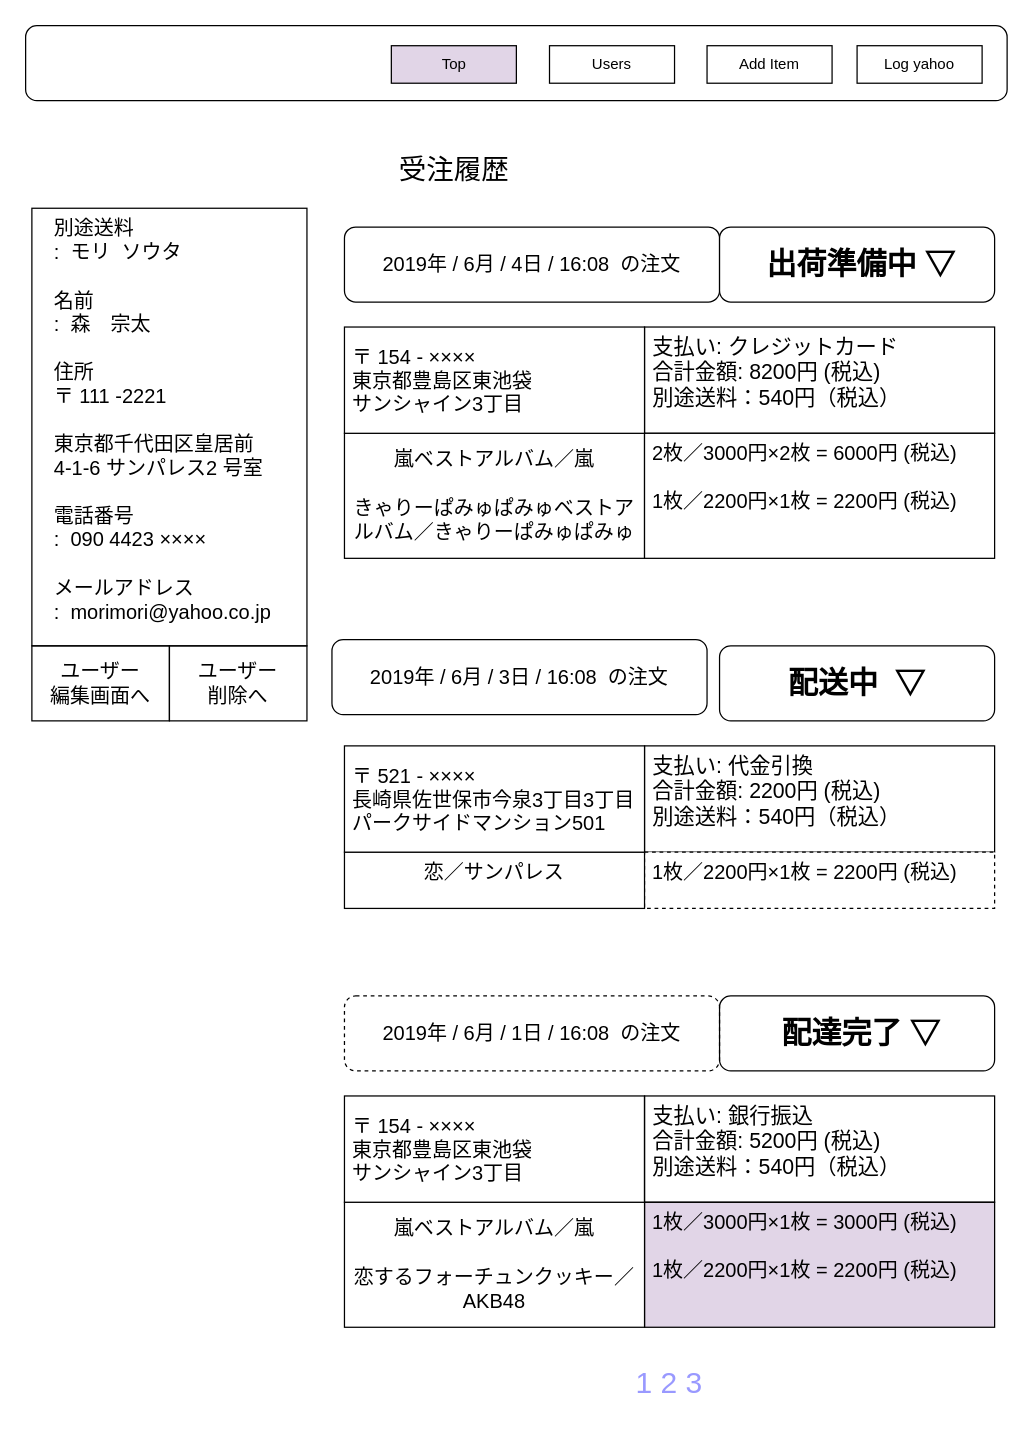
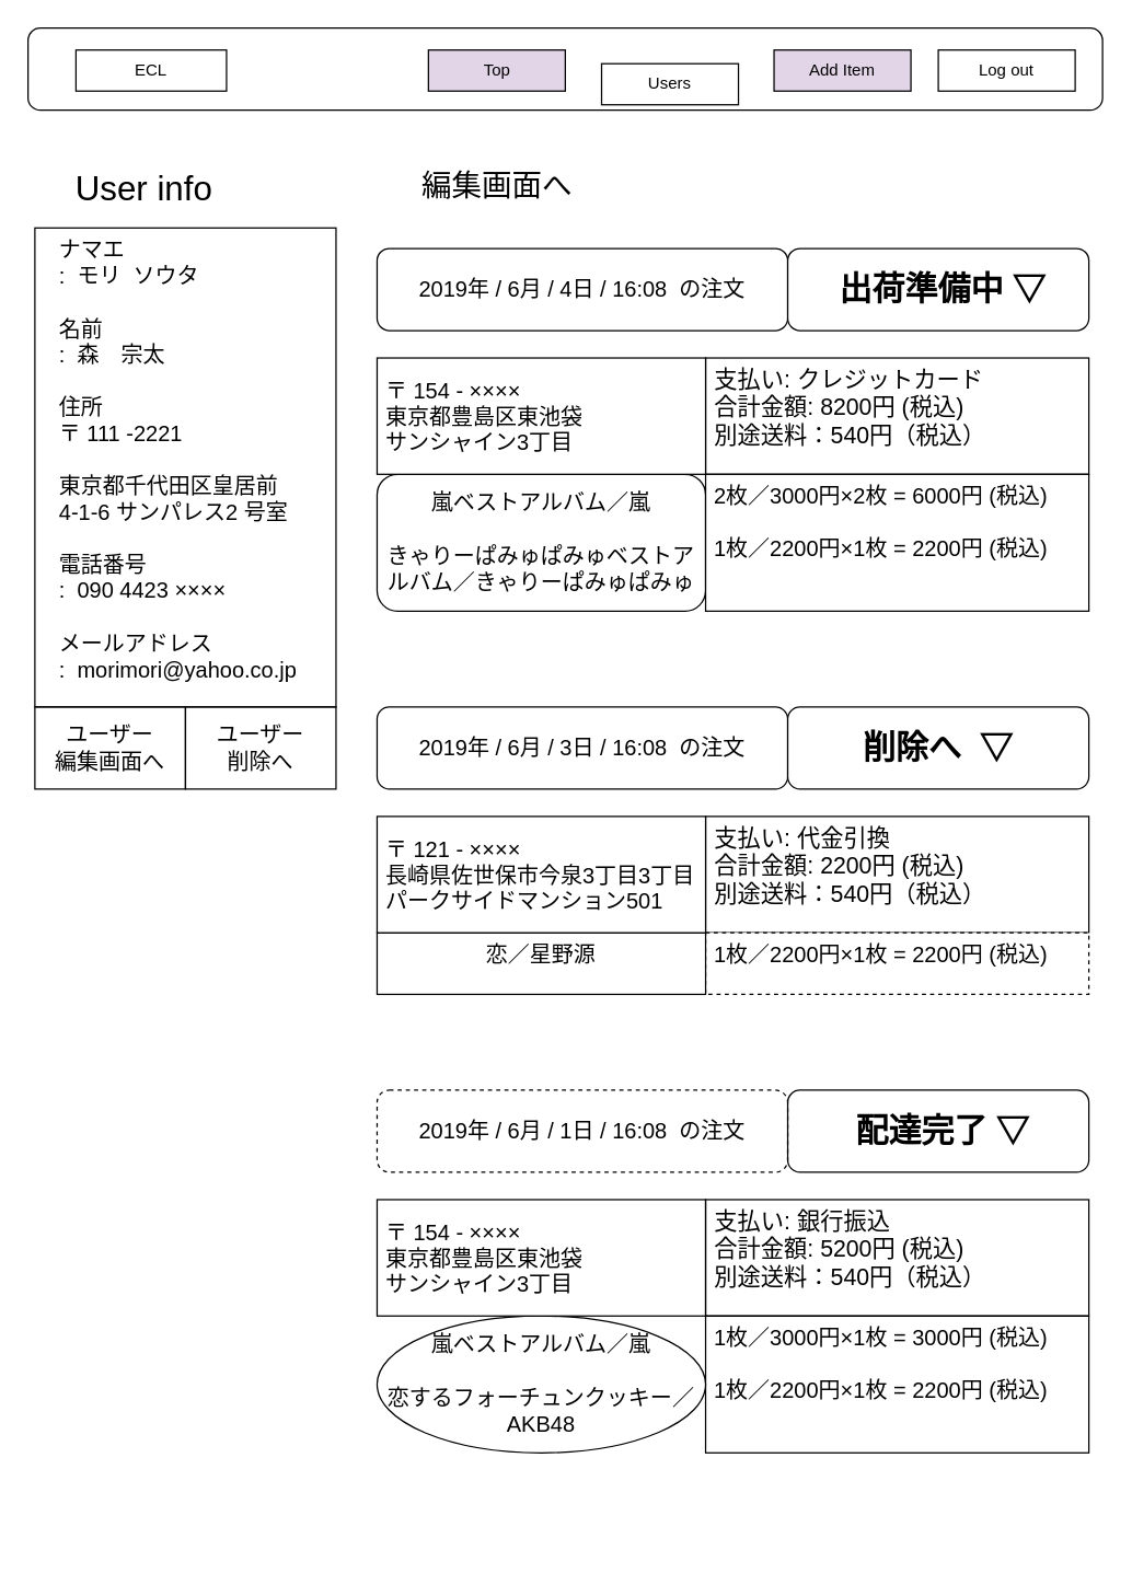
  <mxCell id="0" />
  <mxCell id="1" parent="0" />
  <mxCell id="2" value="" style="rounded=1;whiteSpace=wrap;html=1;" parent="1" vertex="1"><mxGeometry x="20" y="20" width="785" height="60" as="geometry" /></mxCell>
+ <mxCell id="3" value="ECL" style="rounded=0;whiteSpace=wrap;html=1;" parent="1" vertex="1"><mxGeometry x="55" y="36" width="110" height="30" as="geometry" /></mxCell>
  <mxCell id="4" value="Top" style="rounded=0;whiteSpace=wrap;html=1;fillColor=#e1d5e7;" parent="1" vertex="1"><mxGeometry x="312.5" y="36" width="100" height="30" as="geometry" /></mxCell>
- <mxCell id="5" value="Add Item" style="rounded=0;whiteSpace=wrap;html=1;" parent="1" vertex="1"><mxGeometry x="565" y="36" width="100" height="30" as="geometry" /></mxCell>
- <mxCell id="6" value="Log yahoo" style="rounded=0;whiteSpace=wrap;html=1;" parent="1" vertex="1"><mxGeometry x="685" y="36" width="100" height="30" as="geometry" /></mxCell>
- <mxCell id="7" value="Users" style="rounded=0;whiteSpace=wrap;html=1;" parent="1" vertex="1"><mxGeometry x="439" y="36" width="100" height="30" as="geometry" /></mxCell>
- <mxCell id="9" value="&lt;div style=&quot;text-align: left&quot;&gt;&lt;span style=&quot;font-size: 16px&quot;&gt;　別途送料&lt;/span&gt;&lt;/div&gt;&lt;div style=&quot;text-align: left&quot;&gt;&lt;span style=&quot;font-size: 16px&quot;&gt;　:&amp;nbsp; モリ&amp;nbsp; ソウタ&lt;/span&gt;&lt;/div&gt;&lt;div style=&quot;text-align: left&quot;&gt;&lt;span style=&quot;font-size: 16px&quot;&gt;&lt;br&gt;&lt;/span&gt;&lt;/div&gt;&lt;div style=&quot;text-align: left&quot;&gt;&lt;span style=&quot;font-size: 16px&quot;&gt;　名前&lt;/span&gt;&lt;/div&gt;&lt;div style=&quot;text-align: left&quot;&gt;&lt;span style=&quot;font-size: 16px&quot;&gt;　:&amp;nbsp; 森　宗太&lt;/span&gt;&lt;/div&gt;&lt;div style=&quot;text-align: left&quot;&gt;&lt;span style=&quot;font-size: 16px&quot;&gt;&lt;br&gt;&lt;/span&gt;&lt;/div&gt;&lt;div style=&quot;text-align: left&quot;&gt;&lt;span style=&quot;font-size: 16px&quot;&gt;　住所&lt;/span&gt;&lt;/div&gt;&lt;div style=&quot;text-align: left&quot;&gt;&lt;span style=&quot;font-size: 16px&quot;&gt;　〒 111 -2221&lt;/span&gt;&lt;/div&gt;&lt;div style=&quot;text-align: left&quot;&gt;&lt;span style=&quot;font-size: 16px&quot;&gt;　&lt;/span&gt;&lt;/div&gt;&lt;div style=&quot;text-align: left&quot;&gt;&lt;span style=&quot;font-size: 16px&quot;&gt;　東京都千代田区皇居前&lt;/span&gt;&lt;/div&gt;&lt;div style=&quot;text-align: left&quot;&gt;&lt;span style=&quot;font-size: 16px&quot;&gt;　4-1-6 サンパレス2 号室&lt;/span&gt;&lt;/div&gt;&lt;div style=&quot;text-align: left&quot;&gt;&lt;span style=&quot;font-size: 16px&quot;&gt;&lt;br&gt;&lt;/span&gt;&lt;/div&gt;&lt;div style=&quot;text-align: left&quot;&gt;&lt;span style=&quot;font-size: 16px&quot;&gt;　電話番号&lt;/span&gt;&lt;/div&gt;&lt;div style=&quot;text-align: left&quot;&gt;&lt;span style=&quot;font-size: 16px&quot;&gt;　:&amp;nbsp; 090 4423 ××××&lt;/span&gt;&lt;/div&gt;&lt;div style=&quot;text-align: left&quot;&gt;&lt;span style=&quot;font-size: 16px&quot;&gt;&lt;br&gt;&lt;/span&gt;&lt;/div&gt;&lt;div style=&quot;text-align: left&quot;&gt;&lt;span style=&quot;font-size: 16px&quot;&gt;　メールアドレス&lt;/span&gt;&lt;/div&gt;&lt;div style=&quot;text-align: left&quot;&gt;&lt;span style=&quot;font-size: 16px&quot;&gt;　:&amp;nbsp; morimori@yahoo.co.jp&lt;/span&gt;&lt;/div&gt;&lt;div style=&quot;text-align: left&quot;&gt;&lt;span style=&quot;font-size: 16px&quot;&gt;&lt;br&gt;&lt;/span&gt;&lt;/div&gt;&lt;div style=&quot;text-align: left&quot;&gt;&lt;span style=&quot;font-size: 16px&quot;&gt;　&lt;/span&gt;&lt;/div&gt;" style="rounded=0;whiteSpace=wrap;html=1;strokeColor=#000000;direction=south;fillColor=#ffffff;align=left;verticalAlign=top;" parent="1" vertex="1"><mxGeometry x="25" y="166" width="220" height="350" as="geometry" /></mxCell>
- <mxCell id="10" value="&lt;span style=&quot;font-size: 22px&quot;&gt;受注履歴&lt;/span&gt;" style="rounded=0;whiteSpace=wrap;html=1;strokeColor=none;fillColor=#ffffff;" parent="1" vertex="1"><mxGeometry x="302.5" y="106" width="120" height="60" as="geometry" /></mxCell>
- <mxCell id="11" value="嵐ベストアルバム／嵐&lt;br&gt;&lt;span&gt;&lt;br&gt;きゃりーぱみゅぱみゅベストアルバム／きゃりーぱみゅぱみゅ&lt;/span&gt;" style="rounded=0;whiteSpace=wrap;html=1;strokeColor=#000000;fillColor=#ffffff;fontSize=16;" parent="1" vertex="1"><mxGeometry x="275" y="346" width="240" height="100" as="geometry" /></mxCell>
+ <mxCell id="5" value="Add Item" style="rounded=0;whiteSpace=wrap;html=1;fillColor=#e1d5e7;" parent="1" vertex="1"><mxGeometry x="565" y="36" width="100" height="30" as="geometry" /></mxCell>
+ <mxCell id="6" value="Log out" style="rounded=0;whiteSpace=wrap;html=1;" parent="1" vertex="1"><mxGeometry x="685" y="36" width="100" height="30" as="geometry" /></mxCell>
+ <mxCell id="7" value="Users" style="rounded=0;whiteSpace=wrap;html=1;" parent="1" vertex="1"><mxGeometry x="439" y="46" width="100" height="30" as="geometry" /></mxCell>
+ <mxCell id="8" value="&lt;font style=&quot;font-size: 25px&quot;&gt;User info&lt;/font&gt;" style="rounded=0;whiteSpace=wrap;html=1;strokeColor=none;" parent="1" vertex="1"><mxGeometry x="45" y="106" width="120" height="60" as="geometry" /></mxCell>
+ <mxCell id="9" value="&lt;div style=&quot;text-align: left&quot;&gt;&lt;span style=&quot;font-size: 16px&quot;&gt;　ナマエ&lt;/span&gt;&lt;/div&gt;&lt;div style=&quot;text-align: left&quot;&gt;&lt;span style=&quot;font-size: 16px&quot;&gt;　:&amp;nbsp; モリ&amp;nbsp; ソウタ&lt;/span&gt;&lt;/div&gt;&lt;div style=&quot;text-align: left&quot;&gt;&lt;span style=&quot;font-size: 16px&quot;&gt;&lt;br&gt;&lt;/span&gt;&lt;/div&gt;&lt;div style=&quot;text-align: left&quot;&gt;&lt;span style=&quot;font-size: 16px&quot;&gt;　名前&lt;/span&gt;&lt;/div&gt;&lt;div style=&quot;text-align: left&quot;&gt;&lt;span style=&quot;font-size: 16px&quot;&gt;　:&amp;nbsp; 森　宗太&lt;/span&gt;&lt;/div&gt;&lt;div style=&quot;text-align: left&quot;&gt;&lt;span style=&quot;font-size: 16px&quot;&gt;&lt;br&gt;&lt;/span&gt;&lt;/div&gt;&lt;div style=&quot;text-align: left&quot;&gt;&lt;span style=&quot;font-size: 16px&quot;&gt;　住所&lt;/span&gt;&lt;/div&gt;&lt;div style=&quot;text-align: left&quot;&gt;&lt;span style=&quot;font-size: 16px&quot;&gt;　〒 111 -2221&lt;/span&gt;&lt;/div&gt;&lt;div style=&quot;text-align: left&quot;&gt;&lt;span style=&quot;font-size: 16px&quot;&gt;　&lt;/span&gt;&lt;/div&gt;&lt;div style=&quot;text-align: left&quot;&gt;&lt;span style=&quot;font-size: 16px&quot;&gt;　東京都千代田区皇居前&lt;/span&gt;&lt;/div&gt;&lt;div style=&quot;text-align: left&quot;&gt;&lt;span style=&quot;font-size: 16px&quot;&gt;　4-1-6 サンパレス2 号室&lt;/span&gt;&lt;/div&gt;&lt;div style=&quot;text-align: left&quot;&gt;&lt;span style=&quot;font-size: 16px&quot;&gt;&lt;br&gt;&lt;/span&gt;&lt;/div&gt;&lt;div style=&quot;text-align: left&quot;&gt;&lt;span style=&quot;font-size: 16px&quot;&gt;　電話番号&lt;/span&gt;&lt;/div&gt;&lt;div style=&quot;text-align: left&quot;&gt;&lt;span style=&quot;font-size: 16px&quot;&gt;　:&amp;nbsp; 090 4423 ××××&lt;/span&gt;&lt;/div&gt;&lt;div style=&quot;text-align: left&quot;&gt;&lt;span style=&quot;font-size: 16px&quot;&gt;&lt;br&gt;&lt;/span&gt;&lt;/div&gt;&lt;div style=&quot;text-align: left&quot;&gt;&lt;span style=&quot;font-size: 16px&quot;&gt;　メールアドレス&lt;/span&gt;&lt;/div&gt;&lt;div style=&quot;text-align: left&quot;&gt;&lt;span style=&quot;font-size: 16px&quot;&gt;　:&amp;nbsp; morimori@yahoo.co.jp&lt;/span&gt;&lt;/div&gt;&lt;div style=&quot;text-align: left&quot;&gt;&lt;span style=&quot;font-size: 16px&quot;&gt;&lt;br&gt;&lt;/span&gt;&lt;/div&gt;&lt;div style=&quot;text-align: left&quot;&gt;&lt;span style=&quot;font-size: 16px&quot;&gt;　&lt;/span&gt;&lt;/div&gt;" style="rounded=0;whiteSpace=wrap;html=1;strokeColor=#000000;direction=south;fillColor=#ffffff;align=left;verticalAlign=top;" parent="1" vertex="1"><mxGeometry x="25" y="166" width="220" height="350" as="geometry" /></mxCell>
+ <mxCell id="10" value="&lt;span style=&quot;font-size: 22px&quot;&gt;編集画面へ&lt;/span&gt;" style="rounded=0;whiteSpace=wrap;html=1;strokeColor=none;fillColor=#ffffff;" parent="1" vertex="1"><mxGeometry x="302.5" y="106" width="120" height="60" as="geometry" /></mxCell>
+ <mxCell id="11" value="嵐ベストアルバム／嵐&lt;br&gt;&lt;span&gt;&lt;br&gt;きゃりーぱみゅぱみゅベストアルバム／きゃりーぱみゅぱみゅ&lt;/span&gt;" style="whiteSpace=wrap;html=1;strokeColor=#000000;fillColor=#ffffff;fontSize=16;rounded=1;" parent="1" vertex="1"><mxGeometry x="275" y="346" width="240" height="100" as="geometry" /></mxCell>
  <mxCell id="12" value="&amp;nbsp;支払い:&amp;nbsp;クレジットカード&lt;br&gt;&amp;nbsp;合計金額: 8200円 (税込)&lt;br&gt;&amp;nbsp;別途送料：540円（税込）&lt;br&gt;" style="rounded=0;whiteSpace=wrap;html=1;strokeColor=#000000;fillColor=none;fontSize=17;verticalAlign=top;align=left;" parent="1" vertex="1"><mxGeometry x="515" y="261" width="280" height="85" as="geometry" /></mxCell>
  <mxCell id="13" value="&amp;nbsp;2枚／3000円×2枚 = 6000円 (税込)&lt;br&gt;&lt;br&gt;&amp;nbsp;1枚／2200円×1枚 = 2200円 (税込)&lt;br&gt;" style="rounded=0;whiteSpace=wrap;html=1;strokeColor=#000000;fillColor=#ffffff;fontSize=16;verticalAlign=top;align=left;" parent="1" vertex="1"><mxGeometry x="515" y="346" width="280" height="100" as="geometry" /></mxCell>
  <mxCell id="14" value="&lt;div style=&quot;text-align: left&quot;&gt;&lt;span&gt;&amp;nbsp;〒 154 - ××××&lt;/span&gt;&lt;/div&gt;&amp;nbsp;東京都豊島区東池袋&lt;br&gt;&amp;nbsp;サンシャイン3丁目&lt;br&gt;" style="rounded=0;whiteSpace=wrap;html=1;strokeColor=#000000;fillColor=#ffffff;fontSize=16;align=left;" parent="1" vertex="1"><mxGeometry x="275" y="261" width="240" height="85" as="geometry" /></mxCell>
  <mxCell id="15" value="2019年 / 6月 / 4日 / 16:08&amp;nbsp; の注文" style="rounded=1;whiteSpace=wrap;html=1;strokeColor=#000000;fillColor=none;fontSize=16;" parent="1" vertex="1"><mxGeometry x="275" y="181" width="300" height="60" as="geometry" /></mxCell>
  <mxCell id="16" value="ユーザー&lt;br&gt;編集画面へ" style="rounded=0;whiteSpace=wrap;html=1;strokeColor=#000000;fillColor=none;fontSize=16;" parent="1" vertex="1"><mxGeometry x="25" y="516" width="110" height="60" as="geometry" /></mxCell>
  <mxCell id="17" value="ユーザー&lt;br&gt;削除へ&lt;br&gt;" style="rounded=0;whiteSpace=wrap;html=1;strokeColor=#000000;fillColor=none;fontSize=16;" parent="1" vertex="1"><mxGeometry x="135" y="516" width="110" height="60" as="geometry" /></mxCell>
  <mxCell id="18" value="&lt;font style=&quot;font-size: 24px&quot;&gt;&lt;b&gt;&amp;nbsp;出荷準備中 ▽&lt;/b&gt;&lt;/font&gt;" style="rounded=1;whiteSpace=wrap;html=1;align=center;" parent="1" vertex="1"><mxGeometry x="575" y="181" width="220" height="60" as="geometry" /></mxCell>
- <mxCell id="19" value="2019年 / 6月 / 3日 / 16:08&amp;nbsp; の注文" style="rounded=1;whiteSpace=wrap;html=1;strokeColor=#000000;fillColor=none;fontSize=16;" parent="1" vertex="1"><mxGeometry x="265" y="511" width="300" height="60" as="geometry" /></mxCell>
- <mxCell id="20" value="&lt;font style=&quot;font-size: 24px&quot;&gt;&lt;b&gt;配送中&amp;nbsp; ▽&lt;/b&gt;&lt;/font&gt;" style="rounded=1;whiteSpace=wrap;html=1;align=center;" parent="1" vertex="1"><mxGeometry x="575" y="516" width="220" height="60" as="geometry" /></mxCell>
+ <mxCell id="19" value="2019年 / 6月 / 3日 / 16:08&amp;nbsp; の注文" style="rounded=1;whiteSpace=wrap;html=1;strokeColor=#000000;fillColor=none;fontSize=16;" parent="1" vertex="1"><mxGeometry x="275" y="516" width="300" height="60" as="geometry" /></mxCell>
+ <mxCell id="20" value="&lt;font style=&quot;font-size: 24px&quot;&gt;&lt;b&gt;削除へ&amp;nbsp; ▽&lt;/b&gt;&lt;/font&gt;" style="rounded=1;whiteSpace=wrap;html=1;align=center;" parent="1" vertex="1"><mxGeometry x="575" y="516" width="220" height="60" as="geometry" /></mxCell>
  <mxCell id="21" value="&amp;nbsp;支払い: 代金引換&lt;br&gt;&amp;nbsp;合計金額: 2200円 (税込)&lt;br&gt;&amp;nbsp;別途送料：540円（税込）&lt;br&gt;" style="rounded=0;whiteSpace=wrap;html=1;strokeColor=#000000;fillColor=none;fontSize=17;verticalAlign=top;align=left;" parent="1" vertex="1"><mxGeometry x="515" y="596" width="280" height="85" as="geometry" /></mxCell>
  <mxCell id="22" value="&amp;nbsp;1枚／2200円×1枚 = 2200円 (税込)&lt;br&gt;" style="rounded=0;whiteSpace=wrap;html=1;strokeColor=#000000;fillColor=#ffffff;fontSize=16;verticalAlign=top;align=left;dashed=1;" parent="1" vertex="1"><mxGeometry x="515" y="681" width="280" height="45" as="geometry" /></mxCell>
- <mxCell id="23" value="恋／サンパレス&lt;br&gt;&lt;span&gt;&lt;br&gt;&lt;br&gt;&lt;/span&gt;" style="rounded=0;whiteSpace=wrap;html=1;strokeColor=#000000;fillColor=#ffffff;fontSize=16;verticalAlign=top;" parent="1" vertex="1"><mxGeometry x="275" y="681" width="240" height="45" as="geometry" /></mxCell>
- <mxCell id="24" value="&lt;div style=&quot;text-align: left&quot;&gt;&lt;span&gt;&amp;nbsp;〒 521 - ××××&lt;/span&gt;&lt;/div&gt;&amp;nbsp;長崎県佐世保市今泉3丁目3丁目&lt;br&gt;&amp;nbsp;パークサイドマンション501&lt;br&gt;" style="rounded=0;whiteSpace=wrap;html=1;strokeColor=#000000;fillColor=#ffffff;fontSize=16;align=left;" parent="1" vertex="1"><mxGeometry x="275" y="596" width="240" height="85" as="geometry" /></mxCell>
- <mxCell id="25" value="&amp;nbsp;1枚／3000円×1枚 = 3000円 (税込)&lt;br&gt;&lt;br&gt;&amp;nbsp;1枚／2200円×1枚 = 2200円 (税込)&lt;br&gt;" style="rounded=0;whiteSpace=wrap;html=1;strokeColor=#000000;fillColor=#e1d5e7;fontSize=16;verticalAlign=top;align=left;" parent="1" vertex="1"><mxGeometry x="515" y="961" width="280" height="100" as="geometry" /></mxCell>
- <mxCell id="26" value="嵐ベストアルバム／嵐&lt;br&gt;&lt;span&gt;&lt;br&gt;恋するフォーチュンクッキー／AKB48&lt;br&gt;&lt;/span&gt;" style="rounded=0;whiteSpace=wrap;html=1;strokeColor=#000000;fillColor=#ffffff;fontSize=16;" parent="1" vertex="1"><mxGeometry x="275" y="961" width="240" height="100" as="geometry" /></mxCell>
+ <mxCell id="23" value="恋／星野源&lt;br&gt;&lt;span&gt;&lt;br&gt;&lt;br&gt;&lt;/span&gt;" style="rounded=0;whiteSpace=wrap;html=1;strokeColor=#000000;fillColor=#ffffff;fontSize=16;verticalAlign=top;" parent="1" vertex="1"><mxGeometry x="275" y="681" width="240" height="45" as="geometry" /></mxCell>
+ <mxCell id="24" value="&lt;div style=&quot;text-align: left&quot;&gt;&lt;span&gt;&amp;nbsp;〒 121 - ××××&lt;/span&gt;&lt;/div&gt;&amp;nbsp;長崎県佐世保市今泉3丁目3丁目&lt;br&gt;&amp;nbsp;パークサイドマンション501&lt;br&gt;" style="rounded=0;whiteSpace=wrap;html=1;strokeColor=#000000;fillColor=#ffffff;fontSize=16;align=left;" parent="1" vertex="1"><mxGeometry x="275" y="596" width="240" height="85" as="geometry" /></mxCell>
+ <mxCell id="25" value="&amp;nbsp;1枚／3000円×1枚 = 3000円 (税込)&lt;br&gt;&lt;br&gt;&amp;nbsp;1枚／2200円×1枚 = 2200円 (税込)&lt;br&gt;" style="rounded=0;whiteSpace=wrap;html=1;strokeColor=#000000;fillColor=#ffffff;fontSize=16;verticalAlign=top;align=left;" parent="1" vertex="1"><mxGeometry x="515" y="961" width="280" height="100" as="geometry" /></mxCell>
+ <mxCell id="26" value="嵐ベストアルバム／嵐&lt;br&gt;&lt;span&gt;&lt;br&gt;恋するフォーチュンクッキー／AKB48&lt;br&gt;&lt;/span&gt;" style="ellipse;whiteSpace=wrap;html=1;strokeColor=#000000;fillColor=#ffffff;fontSize=16;" parent="1" vertex="1"><mxGeometry x="275" y="961" width="240" height="100" as="geometry" /></mxCell>
  <mxCell id="27" value="&lt;div style=&quot;text-align: left&quot;&gt;&lt;span&gt;&amp;nbsp;〒 154 - ××××&lt;/span&gt;&lt;/div&gt;&amp;nbsp;東京都豊島区東池袋&lt;br&gt;&amp;nbsp;サンシャイン3丁目&lt;br&gt;" style="rounded=0;whiteSpace=wrap;html=1;strokeColor=#000000;fillColor=#ffffff;fontSize=16;align=left;" parent="1" vertex="1"><mxGeometry x="275" y="876" width="240" height="85" as="geometry" /></mxCell>
  <mxCell id="28" value="&amp;nbsp;支払い: 銀行振込&lt;br&gt;&amp;nbsp;合計金額: 5200円 (税込)&lt;br&gt;&amp;nbsp;別途送料：540円（税込）&lt;br&gt;" style="rounded=0;whiteSpace=wrap;html=1;strokeColor=#000000;fillColor=none;fontSize=17;verticalAlign=top;align=left;" parent="1" vertex="1"><mxGeometry x="515" y="876" width="280" height="85" as="geometry" /></mxCell>
  <mxCell id="29" value="&lt;font style=&quot;font-size: 24px&quot;&gt;&lt;b&gt;&amp;nbsp;配達完了 ▽&lt;/b&gt;&lt;/font&gt;" style="rounded=1;whiteSpace=wrap;html=1;align=center;" parent="1" vertex="1"><mxGeometry x="575" y="796" width="220" height="60" as="geometry" /></mxCell>
  <mxCell id="30" value="2019年 / 6月 / 1日 / 16:08&amp;nbsp; の注文" style="rounded=1;whiteSpace=wrap;html=1;strokeColor=#000000;fillColor=none;fontSize=16;dashed=1;" parent="1" vertex="1"><mxGeometry x="275" y="796" width="300" height="60" as="geometry" /></mxCell>
- <mxCell id="31" value="1 2 3" style="rounded=0;whiteSpace=wrap;html=1;align=center;fontSize=24;fontColor=#9999FF;strokeColor=none;" parent="1" vertex="1"><mxGeometry x="275" y="1076" width="520" height="60" as="geometry" /></mxCell>
